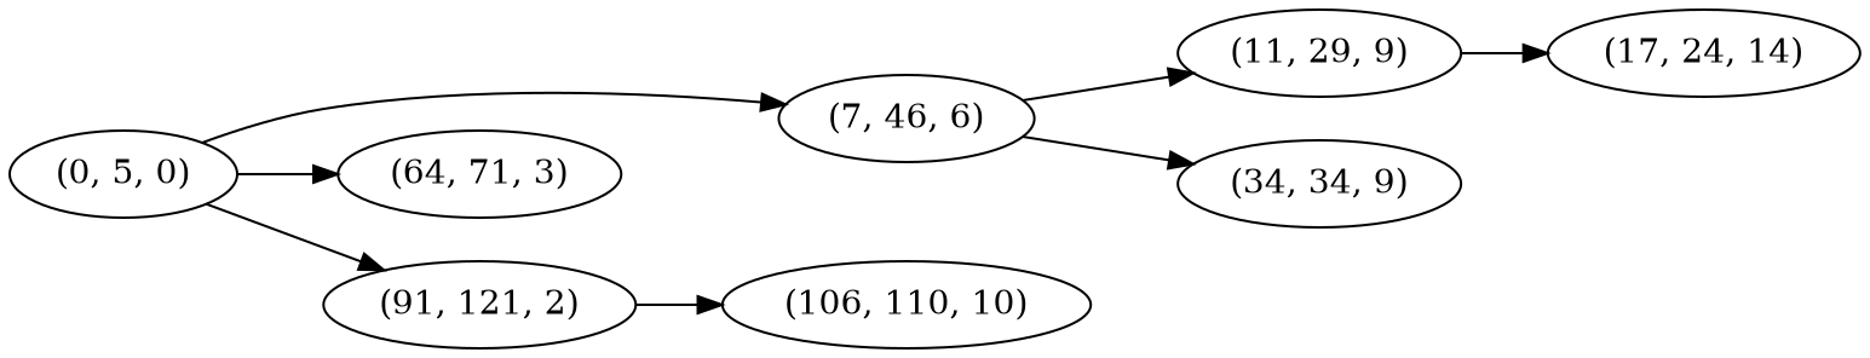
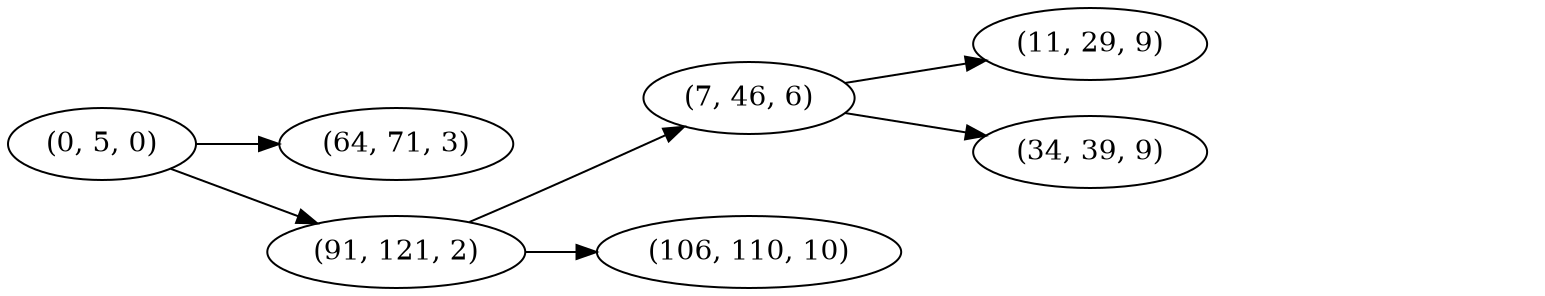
  digraph {
    rankdir=LR
    n1 [label="(0, 5, 0)"]
    "(7, 46, 6)"
    n3 [label="(64, 71, 3)"]
    "(91, 121, 2)"
    "(11, 29, 9)"
-   "(34, 39, 9)" [label="(34, 34, 9)"]
+   "(34, 39, 9)"
    n7 [label="(106, 110, 10)"]
-   "(17, 24, 14)"
-   n1 -> "(7, 46, 6)"
+   "(91, 121, 2)" -> "(7, 46, 6)"
    n1 -> n3
    n1 -> "(91, 121, 2)"
    "(7, 46, 6)" -> "(11, 29, 9)"
    "(7, 46, 6)" -> "(34, 39, 9)"
    "(91, 121, 2)" -> n7
-   "(11, 29, 9)" -> "(17, 24, 14)"
  }
